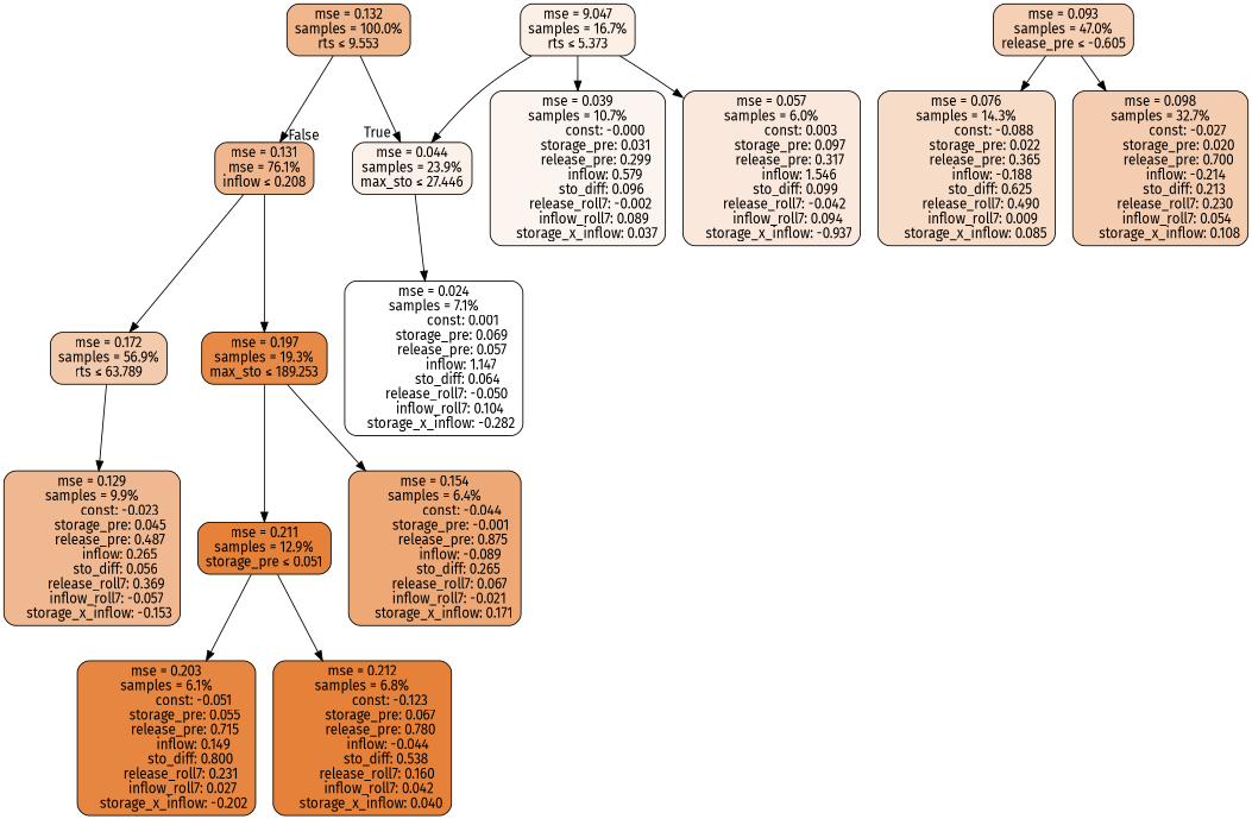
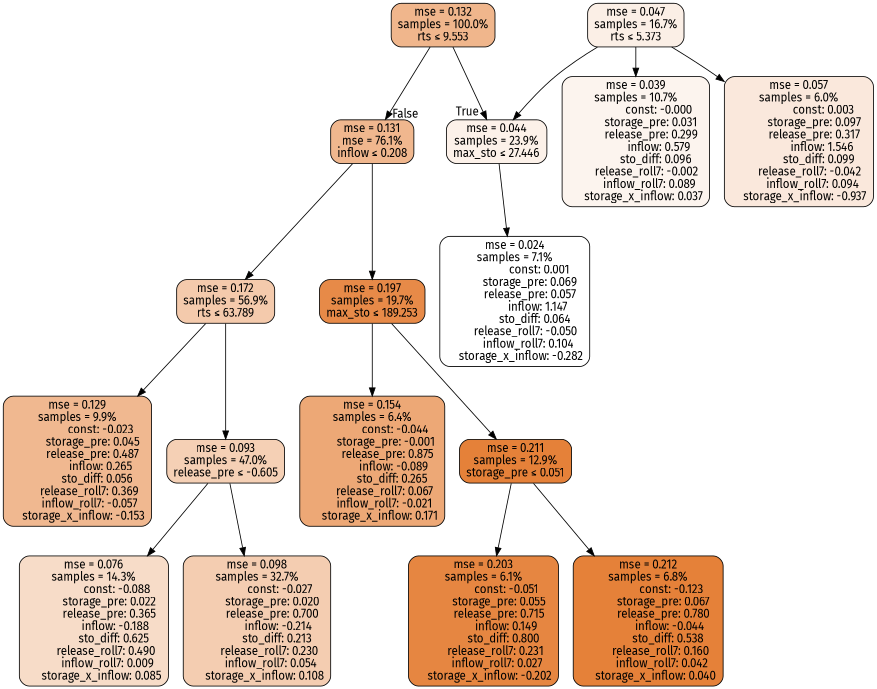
  digraph {
    fontname="Fira Sans"
    node [color=black fillcolor="#e58139" fontname="Fira Sans" shape=rectangle style="filled, rounded"]
    edge [fontname="Fira Sans"]
    n1 [fillcolor="#f0b68c" label="mse = 0.132\nsamples = 100.0%\nrts &le; 9.553"]
    n2 [fillcolor="#fcf1e9" label="mse = 0.044\nsamples = 23.9%\nmax_sto &le; 27.446"]
    n3 [fillcolor="#f0b78e" label="mse = 0.131\nmse = 76.1%\ninflow &le; 0.208"]
    n4 [fillcolor="#ffffff" label="mse = 0.024\nsamples = 7.1%\n                const: 0.001\n          storage_pre: 0.069\n          release_pre: 0.057\n               inflow: 1.147\n             sto_diff: 0.064\n       release_roll7: -0.050\n         inflow_roll7: 0.104\n    storage_x_inflow: -0.282"]
    n5 [fillcolor="#f4caac" label="mse = 0.172\nsamples = 56.9%\nrts &le; 63.789"]
-   n6 [fillcolor="#e78a48" label="mse = 0.197\nsamples = 19.3%\nmax_sto &le; 189.253"]
-   n7 [fillcolor="#fbefe6" label="mse = 9.047\nsamples = 16.7%\nrts &le; 5.373"]
+   n6 [fillcolor="#e78a48" label="mse = 0.197\nsamples = 19.7%\nmax_sto &le; 189.253"]
+   n7 [fillcolor="#fbefe6" label="mse = 0.047\nsamples = 16.7%\nrts &le; 5.373"]
    n8 [fillcolor="#fcf4ee" label="mse = 0.039\nsamples = 10.7%\n               const: -0.000\n          storage_pre: 0.031\n          release_pre: 0.299\n               inflow: 0.579\n             sto_diff: 0.096\n       release_roll7: -0.002\n         inflow_roll7: 0.089\n     storage_x_inflow: 0.037"]
    n9 [fillcolor="#fae8dc" label="mse = 0.057\nsamples = 6.0%\n                const: 0.003\n          storage_pre: 0.097\n          release_pre: 0.317\n               inflow: 1.546\n             sto_diff: 0.099\n       release_roll7: -0.042\n         inflow_roll7: 0.094\n    storage_x_inflow: -0.937"]
    n10 [fillcolor="#f0b890" label="mse = 0.129\nsamples = 9.9%\n               const: -0.023\n          storage_pre: 0.045\n          release_pre: 0.487\n               inflow: 0.265\n             sto_diff: 0.056\n        release_roll7: 0.369\n        inflow_roll7: -0.057\n    storage_x_inflow: -0.153"]
    n11 [fillcolor="#f5d0b5" label="mse = 0.093\nsamples = 47.0%\nrelease_pre &le; -0.605"]
    n12 [fillcolor="#eda876" label="mse = 0.154\nsamples = 6.4%\n               const: -0.044\n         storage_pre: -0.001\n          release_pre: 0.875\n              inflow: -0.089\n             sto_diff: 0.265\n        release_roll7: 0.067\n        inflow_roll7: -0.021\n     storage_x_inflow: 0.171"]
    n13 [label="mse = 0.211\nsamples = 12.9%\nstorage_pre &le; 0.051"]
    n14 [fillcolor="#f7dcc8" label="mse = 0.076\nsamples = 14.3%\n               const: -0.088\n          storage_pre: 0.022\n          release_pre: 0.365\n              inflow: -0.188\n             sto_diff: 0.625\n        release_roll7: 0.490\n         inflow_roll7: 0.009\n     storage_x_inflow: 0.085"]
    n15 [fillcolor="#f4cdb1" label="mse = 0.098\nsamples = 32.7%\n               const: -0.027\n          storage_pre: 0.020\n          release_pre: 0.700\n              inflow: -0.214\n             sto_diff: 0.213\n        release_roll7: 0.230\n         inflow_roll7: 0.054\n     storage_x_inflow: 0.108"]
    n16 [fillcolor="#e68641" label="mse = 0.203\nsamples = 6.1%\n               const: -0.051\n          storage_pre: 0.055\n          release_pre: 0.715\n               inflow: 0.149\n             sto_diff: 0.800\n        release_roll7: 0.231\n         inflow_roll7: 0.027\n    storage_x_inflow: -0.202"]
    n17 [label="mse = 0.212\nsamples = 6.8%\n               const: -0.123\n          storage_pre: 0.067\n          release_pre: 0.780\n              inflow: -0.044\n             sto_diff: 0.538\n        release_roll7: 0.160\n         inflow_roll7: 0.042\n     storage_x_inflow: 0.040"]
    n1 -> n2 [headlabel=True labelangle=45 labeldistance=2.5]
    n1 -> n3 [headlabel=False labelangle=-45 labeldistance=2.5]
    n2 -> n4
    n3 -> n5
    n3 -> n6
    n5 -> n10
+   n5 -> n11
    n6 -> n12
    n6 -> n13
    n7 -> n2
    n7 -> n8
    n7 -> n9
    n11 -> n14
    n11 -> n15
    n13 -> n16
    n13 -> n17
  }
